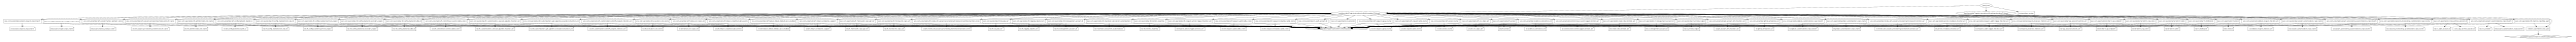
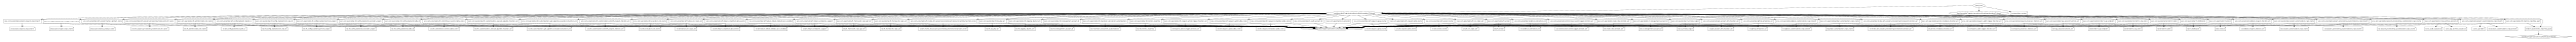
  digraph {
    compound=true
    fontname=Nunito
    newrank=true
    node [fontname=Nunito shape=box]
    edge [fontname=Nunito]
    n1 [label="aws_ssm_parameter.account_customizations_repo_branch"]
    n2 [label="provider[\"registry.terraform.io/hashicorp/aws\"]" shape=diamond]
    n3 [label="var.account_customizations_repo_branch" shape=note]
    n4 [label="aws_ssm_parameter.account_customizations_repo_name"]
    n5 [label="var.account_customizations_repo_name" shape=note]
    n6 [label="aws_ssm_parameter.account_provisioning_customizations_repo_branch"]
    n7 [label="var.account_provisioning_customizations_repo_branch" shape=note]
    n8 [label="aws_ssm_parameter.account_provisioning_customizations_repo_name"]
    n9 [label="var.account_provisioning_customizations_repo_name" shape=note]
    n10 [label="aws_ssm_parameter.account_request_repo_branch"]
    n11 [label="var.account_request_repo_branch" shape=note]
    n12 [label="aws_ssm_parameter.account_request_repo_name"]
    n13 [label="var.account_request_repo_name" shape=note]
    n14 [label="aws_ssm_parameter.aft_account_factory_product_name"]
    n15 [label="var.account_factory_product_name" shape=note]
    n16 [label="aws_ssm_parameter.aft_account_provisioning_framework_sfn_name"]
    n17 [label="var.aft_account_provisioning_framework_sfn_name" shape=note]
    n18 [label="aws_ssm_parameter.aft_administrator_role_name"]
    n19 [label="var.aft_administrator_role_name" shape=note]
    n20 [label="aws_ssm_parameter.aft_config_backend_bucket_id"]
    n21 [label="var.aft_config_backend_bucket_id" shape=note]
    n22 [label="aws_ssm_parameter.aft_config_backend_kms_key_id"]
    n23 [label="var.aft_config_backend_kms_key_id" shape=note]
    n24 [label="aws_ssm_parameter.aft_config_backend_primary_region"]
    n25 [label="var.aft_config_backend_primary_region" shape=note]
    n26 [label="aws_ssm_parameter.aft_config_backend_secondary_region"]
    n27 [label="var.aft_config_backend_secondary_region" shape=note]
    n28 [label="aws_ssm_parameter.aft_config_backend_table_id"]
    n29 [label="var.aft_config_backend_table_id" shape=note]
    n30 [label="aws_ssm_parameter.aft_controltower_events_table_name"]
    n31 [label="var.aft_controltower_events_table_name" shape=note]
    n32 [label="aws_ssm_parameter.aft_customizations_execute_pipeline_function_arn"]
    n33 [label="var.aft_customizations_execute_pipeline_function_arn" shape=note]
    n34 [label="aws_ssm_parameter.aft_customizations_get_pipeline_executions_function_arn"]
    n35 [label="var.aft_customizations_get_pipeline_executions_function_arn" shape=note]
    n36 [label="aws_ssm_parameter.aft_customizations_identify_targets_function_arn"]
    n37 [label="var.aft_customizations_identify_targets_function_arn" shape=note]
    n38 [label="aws_ssm_parameter.aft_execution_role_name"]
    n39 [label="var.aft_execution_role_name" shape=note]
    n40 [label="aws_ssm_parameter.aft_failure_sns_topic_arn"]
    n41 [label="var.aft_failure_sns_topic_arn" shape=note]
    n42 [label="aws_ssm_parameter.aft_feature_cloudtrail_data_events"]
    n43 [label="var.aft_feature_cloudtrail_data_events" shape=note]
    n44 [label="aws_ssm_parameter.aft_feature_delete_default_vpcs_enabled"]
    n45 [label="var.aft_feature_delete_default_vpcs_enabled" shape=note]
    n46 [label="aws_ssm_parameter.aft_feature_enterprise_support"]
    n47 [label="var.aft_feature_enterprise_support" shape=note]
    n48 [label="aws_ssm_parameter.aft_framework_repo_git_ref"]
    n49 [label="var.aft_framework_repo_git_ref" shape=note]
    n50 [label="aws_ssm_parameter.aft_framework_repo_url"]
    n51 [label="var.aft_framework_repo_url" shape=note]
    n52 [label="aws_ssm_parameter.aft_invoke_aft_account_provisioning_framework_lambda_function_name"]
    n53 [label="var.aft_invoke_aft_account_provisioning_framework_function_name" shape=note]
    n54 [label="aws_ssm_parameter.aft_log_key_arn"]
    n55 [label="var.aft_log_key_arn" shape=note]
    n56 [label="aws_ssm_parameter.aft_logging_bucket_arn"]
    n57 [label="var.aft_logging_bucket_arn" shape=note]
    n58 [label="aws_ssm_parameter.aft_management_account_id"]
    n59 [label="var.aft_management_account_id" shape=note]
    n60 [label="aws_ssm_parameter.aft_maximum_concurrent_customizations"]
    n61 [label="var.maximum_concurrent_customizations" shape=note]
    n62 [label="aws_ssm_parameter.aft_metrics_reporting"]
    n63 [label="var.aft_metrics_reporting" shape=note]
    n64 [label="aws_ssm_parameter.aft_metrics_reporting_uuid"]
-   n65 [label="random_uuid.metrics_key_uuid"]
+   n65 [label="random_uuid.metrics_reporting_uuid"]
    n66 [label="aws_ssm_parameter.aft_request_action_trigger_function_arn"]
    n67 [label="var.request_action_trigger_function_arn" shape=note]
    n68 [label="aws_ssm_parameter.aft_request_audit_table_name"]
    n69 [label="var.aft_request_audit_table_name" shape=note]
    n70 [label="aws_ssm_parameter.aft_request_metadata_table_name"]
    n71 [label="var.aft_request_metadata_table_name" shape=note]
    n72 [label="aws_ssm_parameter.aft_request_queue_name"]
    n73 [label="var.aft_request_queue_name" shape=note]
    n74 [label="aws_ssm_parameter.aft_request_table_name"]
    n75 [label="var.aft_request_table_name" shape=note]
    n76 [label="aws_ssm_parameter.aft_session_name"]
    n77 [label="var.aft_session_name" shape=note]
    n78 [label="aws_ssm_parameter.aft_sns_topic_arn"]
    n79 [label="var.aft_sns_topic_arn" shape=note]
    n80 [label="aws_ssm_parameter.aft_version"]
    n81 [label="var.aft_version" shape=note]
    n82 [label="aws_ssm_parameter.codestar_connection_arn"]
    n83 [label="var.codestar_connection_arn" shape=note]
    n84 [label="aws_ssm_parameter.control_tower_event_logger_function_arn"]
    n85 [label="var.control_tower_event_logger_function_arn" shape=note]
    n86 [label="aws_ssm_parameter.create_role_function_arn"]
    n87 [label="var.create_role_function_arn" shape=note]
    n88 [label="aws_ssm_parameter.ct_audit_account_id"]
    n89 [label="var.ct_audit_account_id" shape=note]
    n90 [label="aws_ssm_parameter.ct_log_archive_account_id"]
    n91 [label="var.ct_log_archive_account_id" shape=note]
    n92 [label="aws_ssm_parameter.ct_management_account_id"]
    n93 [label="var.ct_management_account_id" shape=note]
    n94 [label="aws_ssm_parameter.ct_primary_region"]
    n95 [label="var.ct_primary_region" shape=note]
    n96 [label="aws_ssm_parameter.get_account_info_function_arn"]
    n97 [label="var.get_account_info_function_arn" shape=note]
    n98 [label="aws_ssm_parameter.github_enterprise_url"]
    n99 [label="var.github_enterprise_url" shape=note]
    n100 [label="aws_ssm_parameter.global_customizations_repo_branch"]
    n101 [label="var.global_customizations_repo_branch" shape=note]
    n102 [label="aws_ssm_parameter.global_customizations_repo_name"]
    n103 [label="var.global_customizations_repo_name" shape=note]
    n104 [label="aws_ssm_parameter.invoke_aft_account_provisioning_framework_function_arn"]
    n105 [label="var.invoke_aft_account_provisioning_framework_function_arn" shape=note]
    n106 [label="aws_ssm_parameter.persist_metadata_function_arn"]
    n107 [label="var.persist_metadata_function_arn" shape=note]
    n108 [label="aws_ssm_parameter.request_audit_trigger_function_arn"]
    n109 [label="var.request_audit_trigger_function_arn" shape=note]
    n110 [label="aws_ssm_parameter.request_processor_function_arn"]
    n111 [label="var.request_processor_function_arn" shape=note]
    n112 [label="aws_ssm_parameter.tag_account_function_arn"]
    n113 [label="var.tag_account_function_arn" shape=note]
    n114 [label="aws_ssm_parameter.terraform_api_endpoint"]
    n115 [label="var.terraform_api_endpoint" shape=note]
    n116 [label="aws_ssm_parameter.terraform_org_name"]
    n117 [label="var.terraform_org_name" shape=note]
    n118 [label="aws_ssm_parameter.terraform_token"]
    n119 [label="var.terraform_token" shape=note]
    n120 [label="aws_ssm_parameter.tf_distribution"]
    n121 [label="var.tf_distribution" shape=note]
    n122 [label="aws_ssm_parameter.tf_version"]
    n123 [label="var.tf_version" shape=note]
    n124 [label="aws_ssm_parameter.validate_request_function_arn"]
    n125 [label="var.validate_request_function_arn" shape=note]
    n126 [label="aws_ssm_parameter.vcs_provider"]
    n127 [label="var.vcs_provider" shape=note]
    n128 [label="provider[\"registry.terraform.io/hashicorp/random\"]" shape=diamond]
    n129 [label="var.terraform_version" shape=note]
    "[root] provider[\"registry.terraform.io/hashicorp/aws\"] (close)" [shape=""]
    "[root] provider[\"registry.terraform.io/hashicorp/random\"] (close)" [shape=""]
    "[root] root" [shape=""]
    subgraph sub_1 {
      n1
      n2
      n3
      n4
      n5
      n6
      n7
      n8
      n9
      n10
      n11
      n12
      n13
      n14
      n15
      n16
      n17
      n18
      n19
      n20
      n21
      n22
      n23
      n24
      n25
      n26
      n27
      n28
      n29
      n30
      n31
      n32
      n33
      n34
      n35
      n36
      n37
      n38
      n39
      n40
      n41
      n42
      n43
      n44
      n45
      n46
      n47
      n48
      n49
      n50
      n51
      n52
      n53
      n54
      n55
      n56
      n57
      n58
      n59
      n60
      n61
      n62
      n63
      n64
      n65
      n66
      n67
      n68
      n69
      n70
      n71
      n72
      n73
      n74
      n75
      n76
      n77
      n78
      n79
      n80
      n81
      n82
      n83
      n84
      n85
      n86
      n87
      n88
      n89
      n90
      n91
      n92
      n93
      n94
      n95
      n96
      n97
      n98
      n99
      n100
      n101
      n102
      n103
      n104
      n105
      n106
      n107
      n108
      n109
      n110
      n111
      n112
      n113
      n114
      n115
      n116
      n117
      n118
      n119
      n120
      n121
      n122
      n123
      n124
      n125
      n126
      n127
      n128
      n129
      "[root] provider[\"registry.terraform.io/hashicorp/aws\"] (close)"
      "[root] provider[\"registry.terraform.io/hashicorp/random\"] (close)"
      "[root] root"
    }
    n1 -> n2
    n1 -> n3
    n1 -> n127
    n4 -> n2
    n4 -> n5
    n6 -> n2
    n6 -> n7
    n8 -> n2
    n8 -> n9
    n10 -> n2
    n10 -> n11
    n12 -> n2
    n12 -> n13
    n14 -> n2
    n14 -> n15
    n16 -> n2
    n16 -> n17
    n18 -> n2
    n18 -> n19
    n20 -> n2
    n20 -> n21
    n22 -> n2
    n22 -> n23
    n24 -> n2
    n24 -> n25
    n26 -> n2
    n26 -> n27
    n28 -> n2
    n28 -> n29
    n30 -> n2
    n30 -> n31
    n32 -> n2
    n32 -> n33
    n34 -> n2
    n34 -> n35
    n36 -> n2
    n36 -> n37
    n38 -> n2
    n38 -> n39
    n40 -> n2
    n40 -> n41
    n42 -> n2
    n42 -> n43
    n44 -> n2
    n44 -> n45
    n46 -> n2
    n46 -> n47
    n48 -> n2
    n48 -> n49
    n50 -> n2
    n50 -> n51
    n52 -> n2
    n52 -> n53
    n54 -> n2
    n54 -> n55
    n56 -> n2
    n56 -> n57
    n58 -> n2
    n58 -> n59
    n60 -> n2
    n60 -> n61
    n62 -> n2
    n62 -> n63
    n64 -> n2
    n64 -> n65
    n65 -> n128
    n66 -> n2
    n66 -> n67
    n68 -> n2
    n68 -> n69
    n70 -> n2
    n70 -> n71
    n72 -> n2
    n72 -> n73
    n74 -> n2
    n74 -> n75
    n76 -> n2
    n76 -> n77
    n78 -> n2
    n78 -> n79
    n80 -> n2
    n80 -> n81
    n82 -> n2
    n82 -> n83
    n84 -> n2
    n84 -> n85
    n86 -> n2
    n86 -> n87
    n88 -> n2
    n90 -> n2
    n90 -> n89
    n90 -> n91
    n92 -> n2
    n92 -> n93
    n94 -> n2
    n94 -> n95
    n96 -> n2
    n96 -> n97
    n98 -> n2
    n98 -> n99
    n100 -> n2
    n100 -> n101
    n102 -> n2
    n102 -> n103
    n104 -> n2
    n104 -> n105
    n106 -> n2
    n106 -> n107
    n108 -> n2
    n108 -> n109
    n110 -> n2
    n110 -> n111
    n112 -> n2
    n112 -> n113
    n114 -> n2
    n114 -> n115
    n116 -> n2
    n116 -> n117
    n118 -> n2
    n118 -> n119
    n120 -> n2
    n120 -> n121
    n122 -> n2
    n122 -> n123
    n124 -> n2
    n124 -> n125
    n126 -> n2
    "[root] provider[\"registry.terraform.io/hashicorp/aws\"] (close)" -> n1
    "[root] provider[\"registry.terraform.io/hashicorp/aws\"] (close)" -> n4
    "[root] provider[\"registry.terraform.io/hashicorp/aws\"] (close)" -> n6
    "[root] provider[\"registry.terraform.io/hashicorp/aws\"] (close)" -> n8
    "[root] provider[\"registry.terraform.io/hashicorp/aws\"] (close)" -> n10
    "[root] provider[\"registry.terraform.io/hashicorp/aws\"] (close)" -> n12
    "[root] provider[\"registry.terraform.io/hashicorp/aws\"] (close)" -> n14
    "[root] provider[\"registry.terraform.io/hashicorp/aws\"] (close)" -> n16
    "[root] provider[\"registry.terraform.io/hashicorp/aws\"] (close)" -> n18
    "[root] provider[\"registry.terraform.io/hashicorp/aws\"] (close)" -> n20
    "[root] provider[\"registry.terraform.io/hashicorp/aws\"] (close)" -> n22
    "[root] provider[\"registry.terraform.io/hashicorp/aws\"] (close)" -> n24
    "[root] provider[\"registry.terraform.io/hashicorp/aws\"] (close)" -> n26
    "[root] provider[\"registry.terraform.io/hashicorp/aws\"] (close)" -> n28
    "[root] provider[\"registry.terraform.io/hashicorp/aws\"] (close)" -> n30
    "[root] provider[\"registry.terraform.io/hashicorp/aws\"] (close)" -> n32
    "[root] provider[\"registry.terraform.io/hashicorp/aws\"] (close)" -> n34
    "[root] provider[\"registry.terraform.io/hashicorp/aws\"] (close)" -> n36
    "[root] provider[\"registry.terraform.io/hashicorp/aws\"] (close)" -> n38
    "[root] provider[\"registry.terraform.io/hashicorp/aws\"] (close)" -> n40
    "[root] provider[\"registry.terraform.io/hashicorp/aws\"] (close)" -> n42
    "[root] provider[\"registry.terraform.io/hashicorp/aws\"] (close)" -> n44
    "[root] provider[\"registry.terraform.io/hashicorp/aws\"] (close)" -> n46
    "[root] provider[\"registry.terraform.io/hashicorp/aws\"] (close)" -> n48
    "[root] provider[\"registry.terraform.io/hashicorp/aws\"] (close)" -> n50
    "[root] provider[\"registry.terraform.io/hashicorp/aws\"] (close)" -> n52
    "[root] provider[\"registry.terraform.io/hashicorp/aws\"] (close)" -> n54
    "[root] provider[\"registry.terraform.io/hashicorp/aws\"] (close)" -> n56
    "[root] provider[\"registry.terraform.io/hashicorp/aws\"] (close)" -> n58
    "[root] provider[\"registry.terraform.io/hashicorp/aws\"] (close)" -> n60
    "[root] provider[\"registry.terraform.io/hashicorp/aws\"] (close)" -> n62
    "[root] provider[\"registry.terraform.io/hashicorp/aws\"] (close)" -> n64
    "[root] provider[\"registry.terraform.io/hashicorp/aws\"] (close)" -> n66
    "[root] provider[\"registry.terraform.io/hashicorp/aws\"] (close)" -> n68
    "[root] provider[\"registry.terraform.io/hashicorp/aws\"] (close)" -> n70
    "[root] provider[\"registry.terraform.io/hashicorp/aws\"] (close)" -> n72
    "[root] provider[\"registry.terraform.io/hashicorp/aws\"] (close)" -> n74
    "[root] provider[\"registry.terraform.io/hashicorp/aws\"] (close)" -> n76
    "[root] provider[\"registry.terraform.io/hashicorp/aws\"] (close)" -> n78
    "[root] provider[\"registry.terraform.io/hashicorp/aws\"] (close)" -> n80
    "[root] provider[\"registry.terraform.io/hashicorp/aws\"] (close)" -> n82
    "[root] provider[\"registry.terraform.io/hashicorp/aws\"] (close)" -> n84
    "[root] provider[\"registry.terraform.io/hashicorp/aws\"] (close)" -> n86
    "[root] provider[\"registry.terraform.io/hashicorp/aws\"] (close)" -> n88
    "[root] provider[\"registry.terraform.io/hashicorp/aws\"] (close)" -> n90
    "[root] provider[\"registry.terraform.io/hashicorp/aws\"] (close)" -> n92
    "[root] provider[\"registry.terraform.io/hashicorp/aws\"] (close)" -> n94
    "[root] provider[\"registry.terraform.io/hashicorp/aws\"] (close)" -> n96
    "[root] provider[\"registry.terraform.io/hashicorp/aws\"] (close)" -> n98
    "[root] provider[\"registry.terraform.io/hashicorp/aws\"] (close)" -> n100
    "[root] provider[\"registry.terraform.io/hashicorp/aws\"] (close)" -> n102
    "[root] provider[\"registry.terraform.io/hashicorp/aws\"] (close)" -> n104
    "[root] provider[\"registry.terraform.io/hashicorp/aws\"] (close)" -> n106
    "[root] provider[\"registry.terraform.io/hashicorp/aws\"] (close)" -> n108
    "[root] provider[\"registry.terraform.io/hashicorp/aws\"] (close)" -> n110
    "[root] provider[\"registry.terraform.io/hashicorp/aws\"] (close)" -> n112
    "[root] provider[\"registry.terraform.io/hashicorp/aws\"] (close)" -> n114
    "[root] provider[\"registry.terraform.io/hashicorp/aws\"] (close)" -> n116
    "[root] provider[\"registry.terraform.io/hashicorp/aws\"] (close)" -> n118
    "[root] provider[\"registry.terraform.io/hashicorp/aws\"] (close)" -> n120
    "[root] provider[\"registry.terraform.io/hashicorp/aws\"] (close)" -> n122
    "[root] provider[\"registry.terraform.io/hashicorp/aws\"] (close)" -> n124
    "[root] provider[\"registry.terraform.io/hashicorp/aws\"] (close)" -> n126
    "[root] provider[\"registry.terraform.io/hashicorp/random\"] (close)" -> n65
    "[root] root" -> n129
    "[root] root" -> "[root] provider[\"registry.terraform.io/hashicorp/aws\"] (close)"
    "[root] root" -> "[root] provider[\"registry.terraform.io/hashicorp/random\"] (close)"
  }
